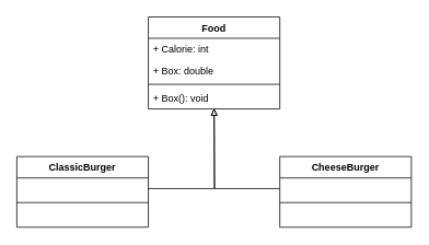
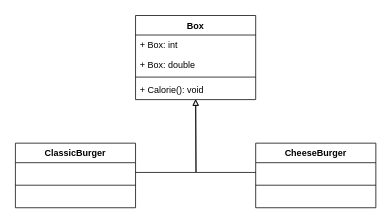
  <mxCell id="0" />
  <mxCell id="1" parent="0" />
- <mxCell id="2" value="Food" style="swimlane;fontStyle=1;align=center;verticalAlign=top;childLayout=stackLayout;horizontal=1;startSize=26;horizontalStack=0;resizeParent=1;resizeParentMax=0;resizeLast=0;collapsible=1;marginBottom=0;" vertex="1" parent="1"><mxGeometry x="180" y="20" width="160" height="112" as="geometry" /></mxCell>
- <mxCell id="3" value="+ Calorie: int" style="text;strokeColor=none;fillColor=none;align=left;verticalAlign=top;spacingLeft=4;spacingRight=4;overflow=hidden;rotatable=0;points=[[0,0.5],[1,0.5]];portConstraint=eastwest;" vertex="1" parent="2"><mxGeometry y="26" width="160" height="26" as="geometry" /></mxCell>
+ <mxCell id="2" value="Box" style="swimlane;fontStyle=1;align=center;verticalAlign=top;childLayout=stackLayout;horizontal=1;startSize=26;horizontalStack=0;resizeParent=1;resizeParentMax=0;resizeLast=0;collapsible=1;marginBottom=0;" vertex="1" parent="1"><mxGeometry x="180" y="20" width="160" height="112" as="geometry" /></mxCell>
+ <mxCell id="3" value="+ Box: int" style="text;strokeColor=none;fillColor=none;align=left;verticalAlign=top;spacingLeft=4;spacingRight=4;overflow=hidden;rotatable=0;points=[[0,0.5],[1,0.5]];portConstraint=eastwest;" vertex="1" parent="2"><mxGeometry y="26" width="160" height="26" as="geometry" /></mxCell>
  <mxCell id="4" value="+ Box: double" style="text;strokeColor=none;fillColor=none;align=left;verticalAlign=top;spacingLeft=4;spacingRight=4;overflow=hidden;rotatable=0;points=[[0,0.5],[1,0.5]];portConstraint=eastwest;" vertex="1" parent="2"><mxGeometry y="52" width="160" height="26" as="geometry" /></mxCell>
  <mxCell id="5" value="" style="line;strokeWidth=1;fillColor=none;align=left;verticalAlign=middle;spacingTop=-1;spacingLeft=3;spacingRight=3;rotatable=0;labelPosition=right;points=[];portConstraint=eastwest;strokeColor=inherit;" vertex="1" parent="2"><mxGeometry y="78" width="160" height="8" as="geometry" /></mxCell>
- <mxCell id="6" value="+ Box(): void" style="text;strokeColor=none;fillColor=none;align=left;verticalAlign=top;spacingLeft=4;spacingRight=4;overflow=hidden;rotatable=0;points=[[0,0.5],[1,0.5]];portConstraint=eastwest;" vertex="1" parent="2"><mxGeometry y="86" width="160" height="26" as="geometry" /></mxCell>
+ <mxCell id="6" value="+ Calorie(): void" style="text;strokeColor=none;fillColor=none;align=left;verticalAlign=top;spacingLeft=4;spacingRight=4;overflow=hidden;rotatable=0;points=[[0,0.5],[1,0.5]];portConstraint=eastwest;" vertex="1" parent="2"><mxGeometry y="86" width="160" height="26" as="geometry" /></mxCell>
  <mxCell id="7" value="ClassicBurger" style="swimlane;fontStyle=1;align=center;verticalAlign=top;childLayout=stackLayout;horizontal=1;startSize=26;horizontalStack=0;resizeParent=1;resizeParentMax=0;resizeLast=0;collapsible=1;marginBottom=0;" vertex="1" parent="1"><mxGeometry x="20" y="190" width="160" height="86" as="geometry" /></mxCell>
  <mxCell id="8" value="   " style="text;strokeColor=none;fillColor=none;align=left;verticalAlign=top;spacingLeft=4;spacingRight=4;overflow=hidden;rotatable=0;points=[[0,0.5],[1,0.5]];portConstraint=eastwest;" vertex="1" parent="7"><mxGeometry y="26" width="160" height="26" as="geometry" /></mxCell>
  <mxCell id="9" value="" style="line;strokeWidth=1;fillColor=none;align=left;verticalAlign=middle;spacingTop=-1;spacingLeft=3;spacingRight=3;rotatable=0;labelPosition=right;points=[];portConstraint=eastwest;strokeColor=inherit;" vertex="1" parent="7"><mxGeometry y="52" width="160" height="8" as="geometry" /></mxCell>
  <mxCell id="10" value="   " style="text;strokeColor=none;fillColor=none;align=left;verticalAlign=top;spacingLeft=4;spacingRight=4;overflow=hidden;rotatable=0;points=[[0,0.5],[1,0.5]];portConstraint=eastwest;" vertex="1" parent="7"><mxGeometry y="60" width="160" height="26" as="geometry" /></mxCell>
  <mxCell id="11" style="rounded=0;orthogonalLoop=1;jettySize=auto;html=1;exitX=0;exitY=0.5;exitDx=0;exitDy=0;endArrow=block;endFill=0;entryX=0.764;entryY=0.985;entryDx=0;entryDy=0;entryPerimeter=0;edgeStyle=orthogonalEdgeStyle;" edge="1" parent="1" source="13"><mxGeometry relative="1" as="geometry"><mxPoint x="298" y="211.5" as="sourcePoint" /><mxPoint x="260.24" y="131.61" as="targetPoint" /></mxGeometry></mxCell>
  <mxCell id="12" value="CheeseBurger" style="swimlane;fontStyle=1;align=center;verticalAlign=top;childLayout=stackLayout;horizontal=1;startSize=26;horizontalStack=0;resizeParent=1;resizeParentMax=0;resizeLast=0;collapsible=1;marginBottom=0;" vertex="1" parent="1"><mxGeometry x="340" y="190" width="160" height="86" as="geometry" /></mxCell>
  <mxCell id="13" value="   " style="text;strokeColor=none;fillColor=none;align=left;verticalAlign=top;spacingLeft=4;spacingRight=4;overflow=hidden;rotatable=0;points=[[0,0.5],[1,0.5]];portConstraint=eastwest;" vertex="1" parent="12"><mxGeometry y="26" width="160" height="26" as="geometry" /></mxCell>
  <mxCell id="14" value="" style="line;strokeWidth=1;fillColor=none;align=left;verticalAlign=middle;spacingTop=-1;spacingLeft=3;spacingRight=3;rotatable=0;labelPosition=right;points=[];portConstraint=eastwest;strokeColor=inherit;" vertex="1" parent="12"><mxGeometry y="52" width="160" height="8" as="geometry" /></mxCell>
  <mxCell id="15" value="   " style="text;strokeColor=none;fillColor=none;align=left;verticalAlign=top;spacingLeft=4;spacingRight=4;overflow=hidden;rotatable=0;points=[[0,0.5],[1,0.5]];portConstraint=eastwest;" vertex="1" parent="12"><mxGeometry y="60" width="160" height="26" as="geometry" /></mxCell>
  <mxCell id="16" style="edgeStyle=orthogonalEdgeStyle;rounded=0;orthogonalLoop=1;jettySize=auto;html=1;exitX=1;exitY=0.5;exitDx=0;exitDy=0;endArrow=block;endFill=0;entryX=0.199;entryY=0.985;entryDx=0;entryDy=0;entryPerimeter=0;" edge="1" parent="1" source="8"><mxGeometry relative="1" as="geometry"><mxPoint x="228" y="211.5" as="sourcePoint" /><mxPoint x="259.84" y="131.61" as="targetPoint" /></mxGeometry></mxCell>
